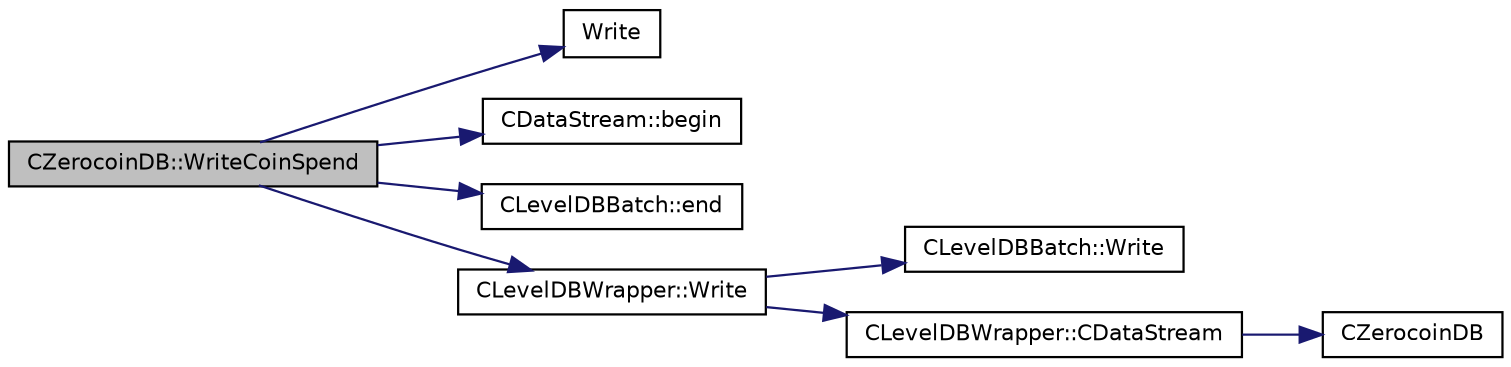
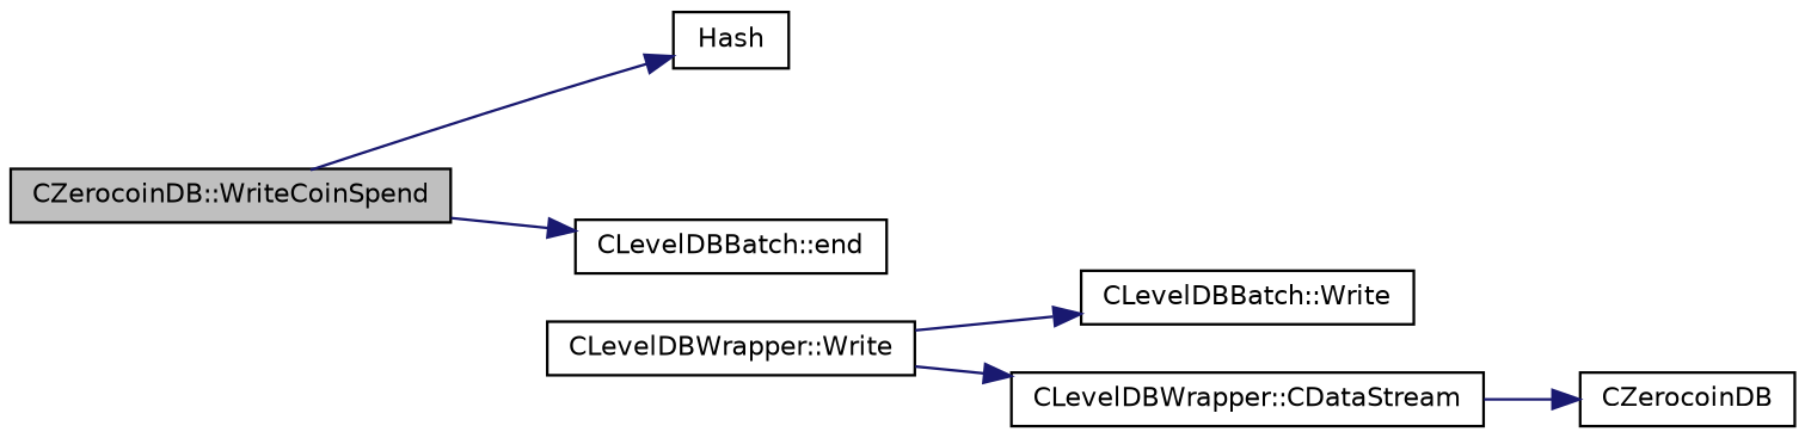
  digraph {
    rankdir=LR
    node [color=black fillcolor=white fontname=Helvetica fontsize=10 shape=record style=filled]
    edge [color=midnightblue fontname=Helvetica fontsize=10 labelfontname=Helvetica labelfontsize=10 style=solid]
    n1 [fillcolor=grey75 fontcolor=black height=0.2 label="CZerocoinDB::WriteCoinSpend" width=0.4]
-   n2 [height=0.2 label=Write width=0.4]
-   n3 [height=0.2 label="CDataStream::begin" width=0.4]
+   n2 [height=0.2 label=Hash width=0.4]
    n4 [height=0.2 label="CLevelDBBatch::end" width=0.4]
    n5 [height=0.2 label="CLevelDBWrapper::Write" width=0.4]
    n6 [height=0.2 label="CLevelDBBatch::Write" width=0.4]
    n7 [height=0.2 label="CLevelDBWrapper::CDataStream" width=0.4]
    n8 [height=0.2 label=CZerocoinDB width=0.4]
    n1 -> n2
-   n1 -> n3
    n1 -> n4
-   n1 -> n5
    n5 -> n6
    n5 -> n7
    n7 -> n8
  }
